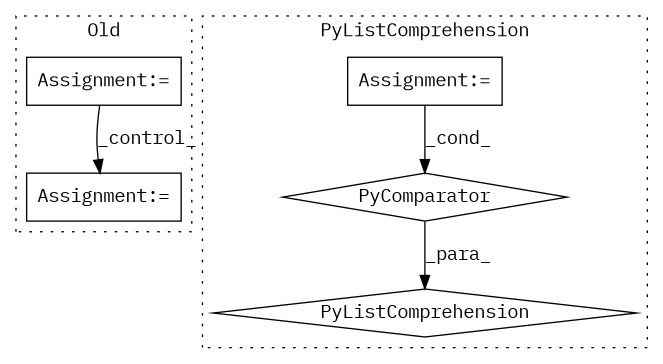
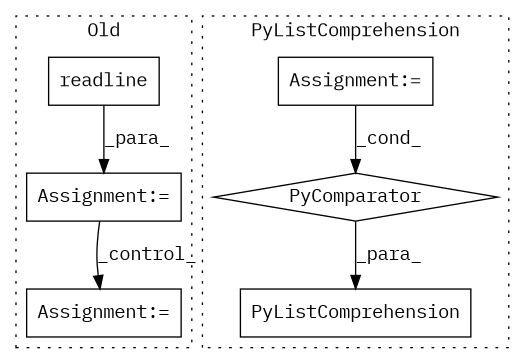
  digraph {
    fontname="IBM Plex Mono"
    node [a=7 fontname="IBM Plex Mono" l=1 s=596 shape=box]
    edge [fontname="IBM Plex Mono"]
+   n1 [a=32 l=10 label=readline s=398]
    n2 [label="Assignment:=" s=395]
    n3 [label="Assignment:=" s=501]
    n4 [a=113 l=41 label=PyComparator shape=diamond]
    n5 [l=41 label="Assignment:="]
-   n6 [a=109 l=111 label=PyListComprehension s=534 shape=diamond]
+   n6 [a=109 l=111 label=PyListComprehension s=534]
    subgraph cluster_1 {
      label=Old
      style=dotted
+     n1
      n2
      n3
    }
    subgraph cluster_2 {
      label=PyListComprehension
      style=dotted
      n4
      n5
      n6
    }
+   n1 -> n2 [label=_para_]
    n2 -> n3 [label=_control_]
    n4 -> n6 [label=_para_]
    n5 -> n4 [label=_cond_]
  }
